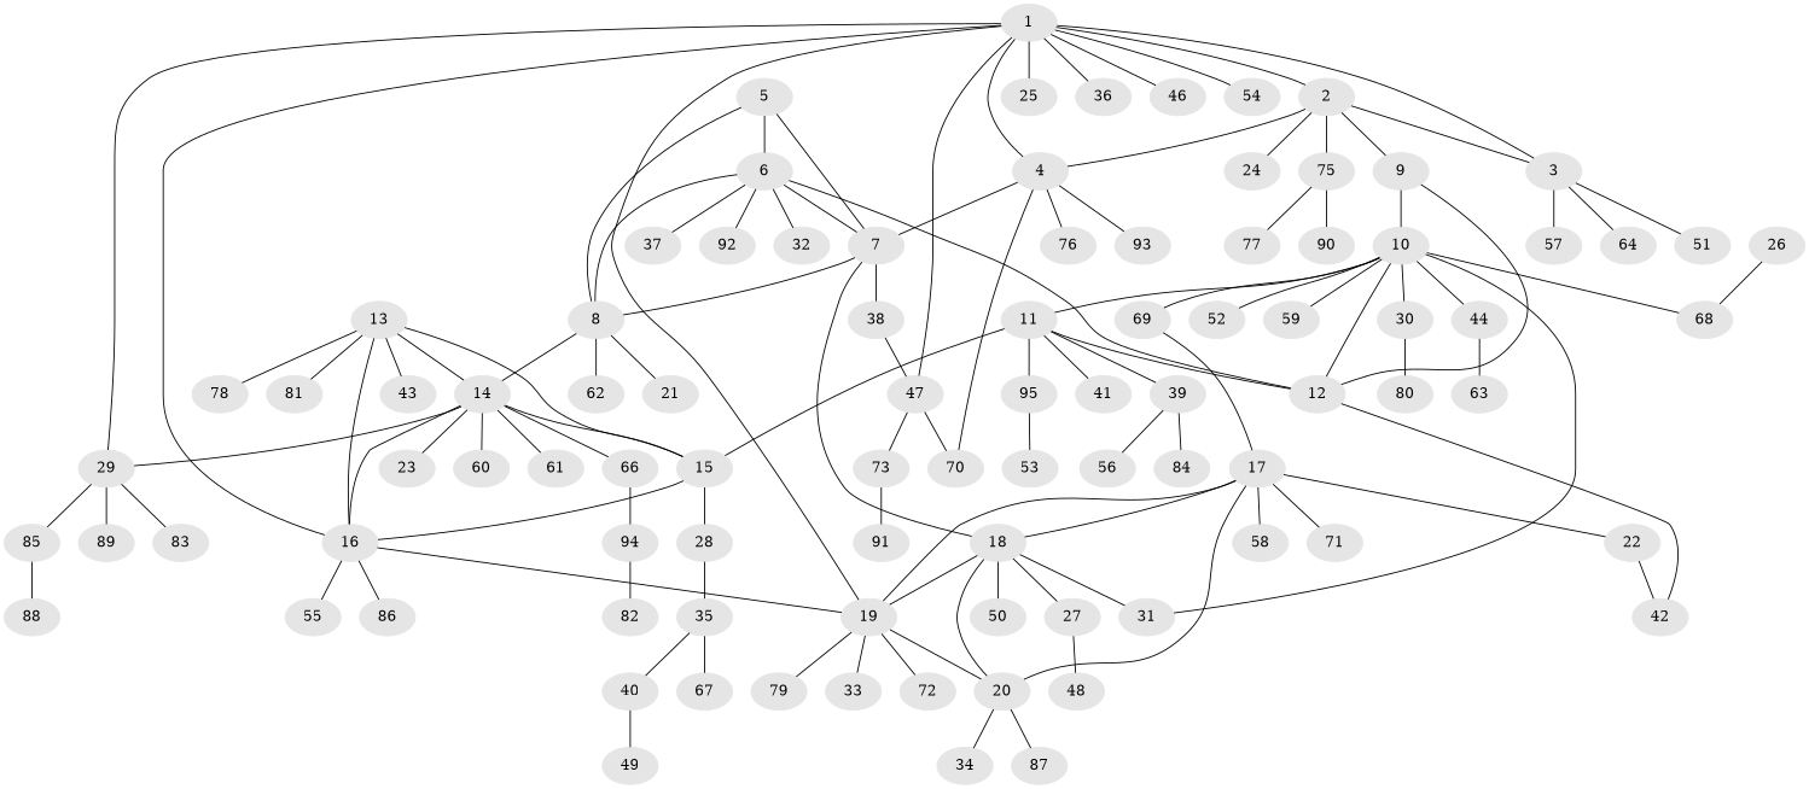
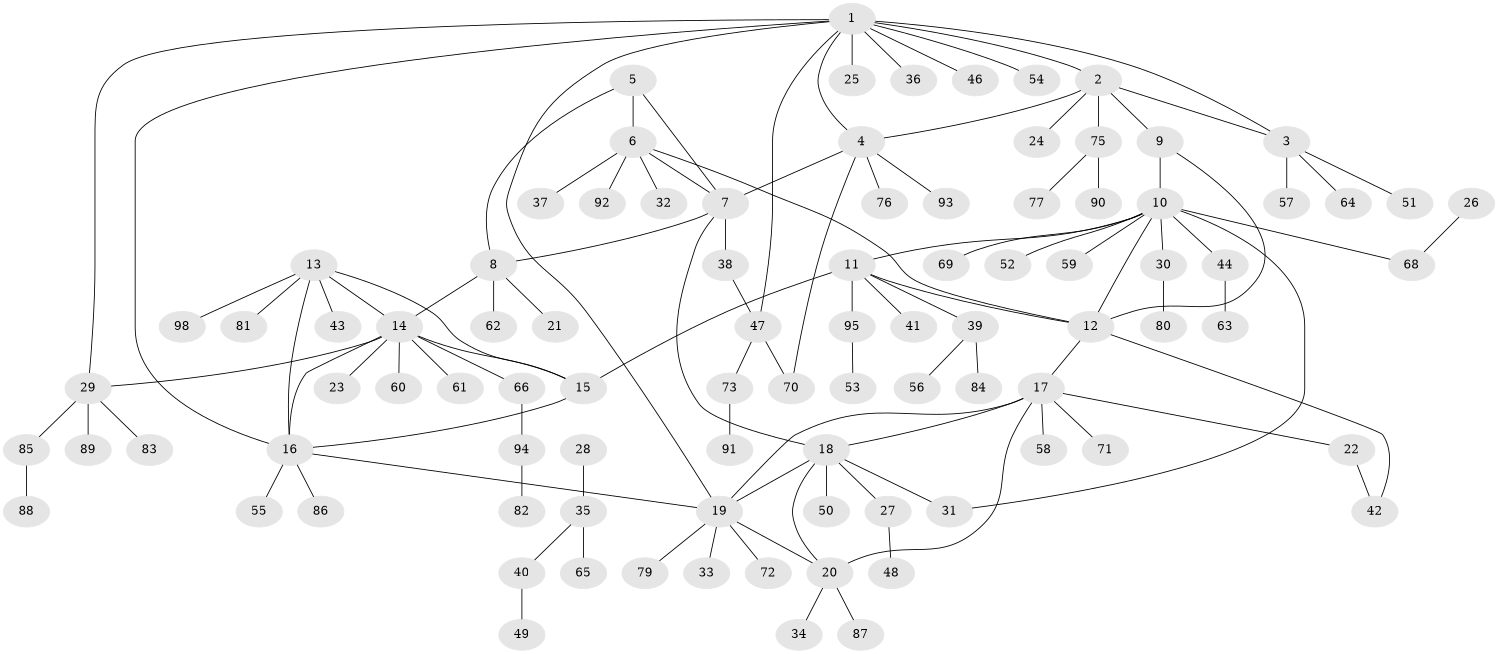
  graph {
    node [color=gray90 style=filled]
    1
    2
    3
    4
    16
    19
    25
    29
    36
    46
    47
    54
    9
    24
    75
    51
    57
    64
    7
    70
    76
    93
    55
    86
    20
    33
    72
    79
    83
    85
    89
    73
    12
    10
    77
    90
    8
    18
    38
    5
    6
    32
    37
    92
    14
    21
    62
    17
    42
    31
    27
    50
    15
    23
    60
    61
    66
    11
    30
    44
    52
    59
    69
    68
    39
    41
    n67 [label=95]
    26
    80
    63
    28
    56
    84
    53
    22
    58
    71
    13
    43
-   78
+   78 [label=98]
    81
    n82 [label=94]
    35
    34
    87
    48
    40
-   67
+   67 [label=65]
    88
    49
    91
    82
    1 -- 2
    1 -- 3
    1 -- 4
    1 -- 16
    1 -- 19
    1 -- 25
    1 -- 29
    1 -- 36
    1 -- 46
    1 -- 47
    1 -- 54
    2 -- 3
    2 -- 4
    2 -- 9
    2 -- 24
    2 -- 75
    3 -- 51
    3 -- 57
    3 -- 64
    4 -- 7
    4 -- 70
    4 -- 76
    4 -- 93
    16 -- 19
    16 -- 55
    16 -- 86
    19 -- 20
    19 -- 33
    19 -- 72
    19 -- 79
    29 -- 83
    29 -- 85
    29 -- 89
    47 -- 70
    47 -- 73
    9 -- 12
    9 -- 10
    75 -- 77
    75 -- 90
    7 -- 8
    7 -- 18
    7 -- 38
    20 -- 34
    20 -- 87
    85 -- 88
    73 -- 91
-   69 -- 17
+   12 -- 17
    12 -- 42
    10 -- 12
    10 -- 31
    10 -- 11
    10 -- 30
    10 -- 44
    10 -- 52
    10 -- 59
    10 -- 69
    10 -- 68
    8 -- 14
    8 -- 21
    8 -- 62
    18 -- 19
    18 -- 20
    18 -- 31
    18 -- 27
    18 -- 50
    38 -- 47
    5 -- 7
    5 -- 8
    5 -- 6
    6 -- 7
    6 -- 12
-   6 -- 8
    6 -- 32
    6 -- 37
    6 -- 92
    14 -- 16
    14 -- 29
    14 -- 15
    14 -- 23
    14 -- 60
    14 -- 61
    14 -- 66
    17 -- 19
    17 -- 20
    17 -- 18
    17 -- 22
    17 -- 58
    17 -- 71
    27 -- 48
    15 -- 16
-   15 -- 28
    66 -- n82
    11 -- 12
    11 -- 15
    11 -- 39
    11 -- 41
    11 -- n67
    30 -- 80
    44 -- 63
    39 -- 56
    39 -- 84
    n67 -- 53
    26 -- 68
    28 -- 35
    22 -- 42
    13 -- 16
    13 -- 14
    13 -- 15
    13 -- 43
    13 -- 78
    13 -- 81
    n82 -- 82
    35 -- 40
    35 -- 67
    40 -- 49
  }
